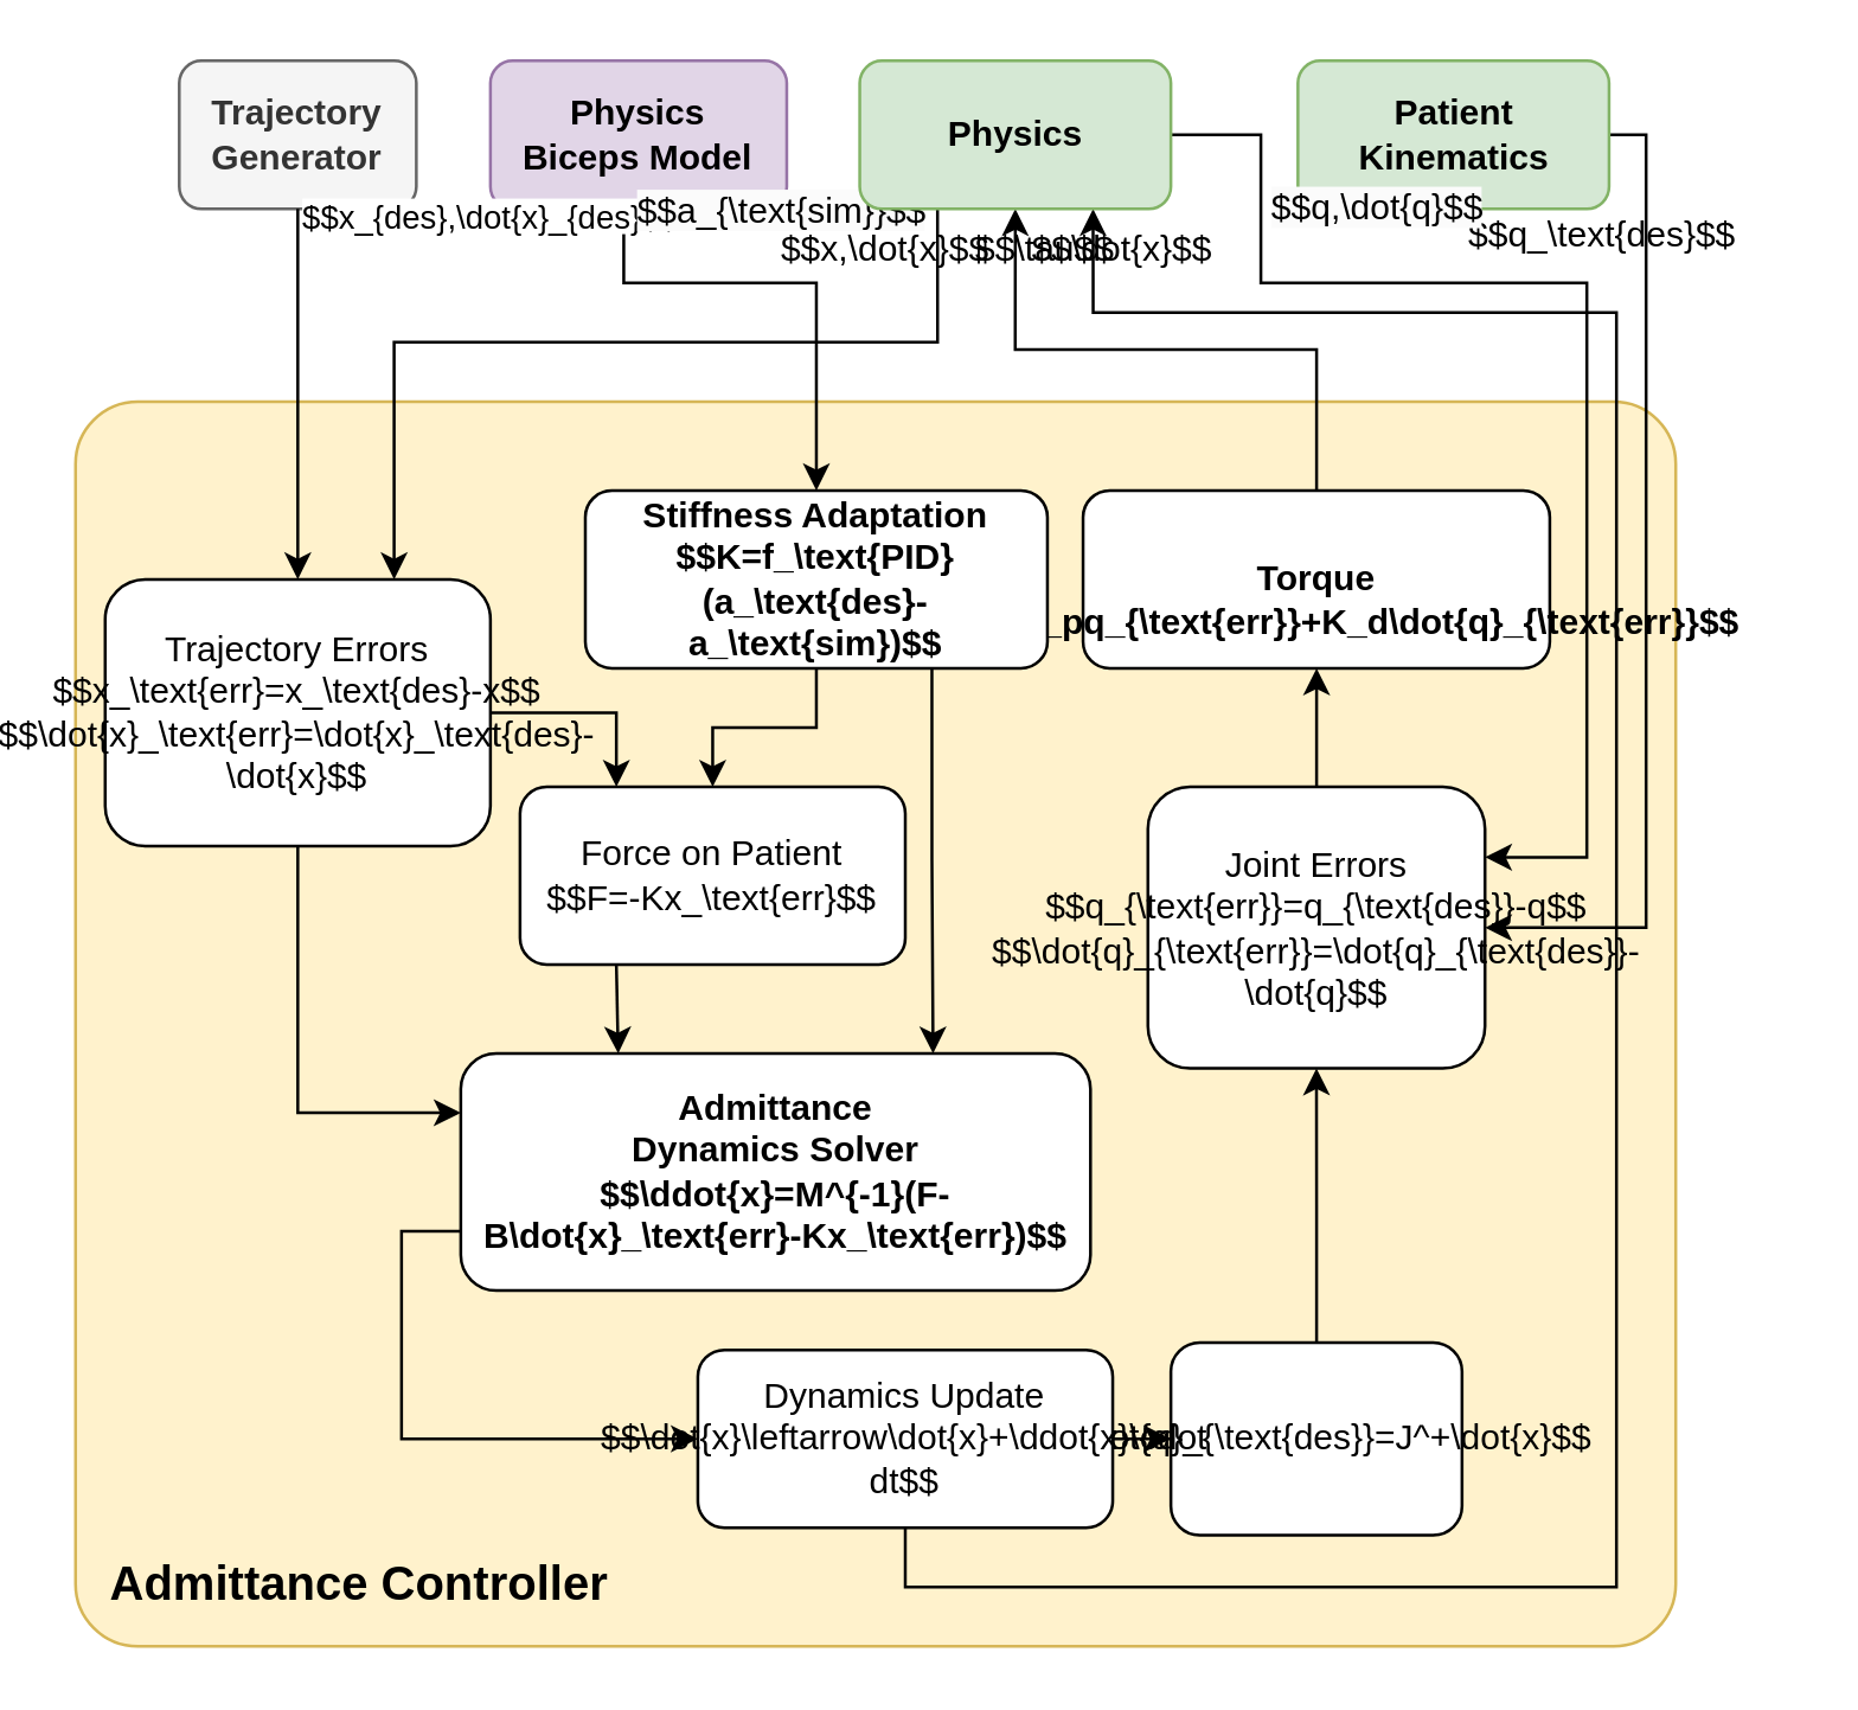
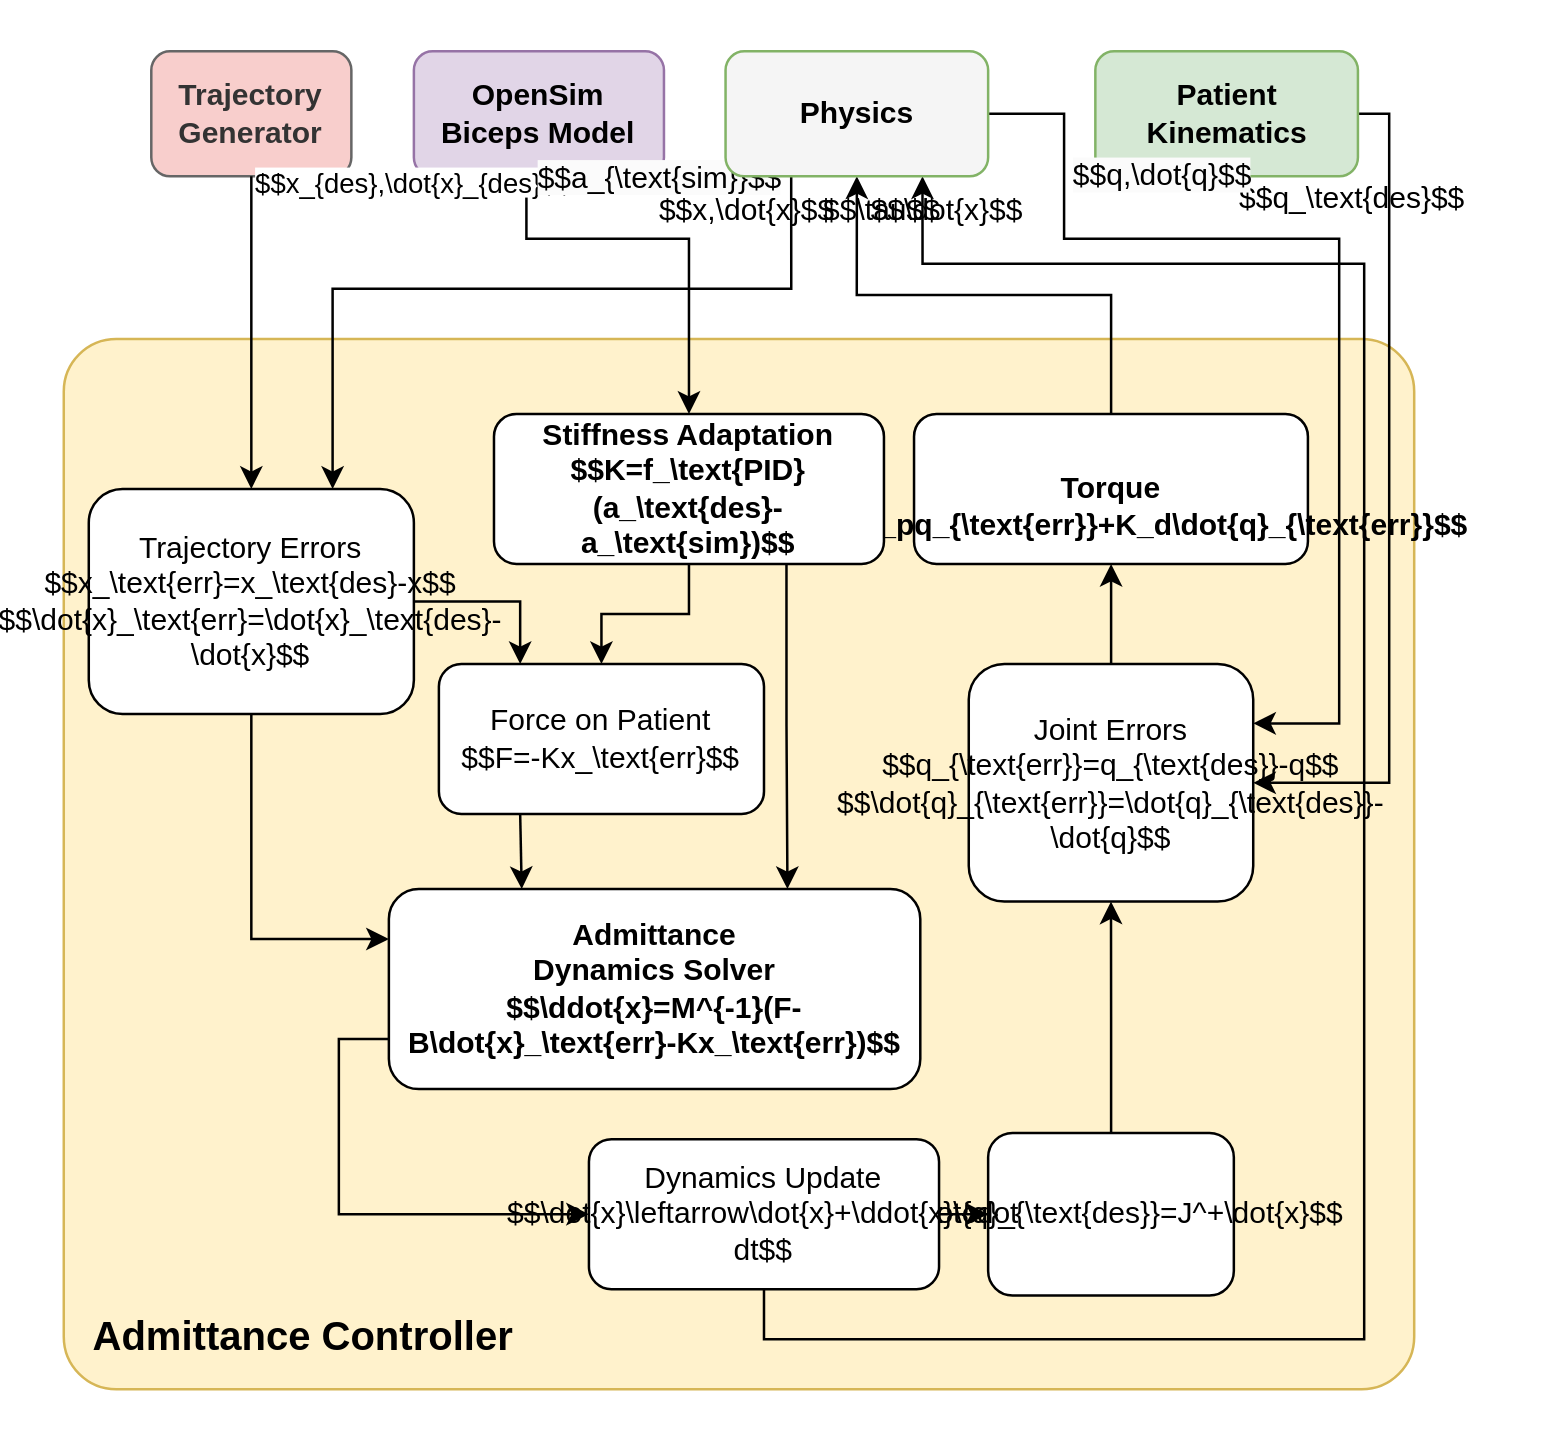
  <mxCell id="0" />
  <mxCell id="1" parent="0" />
  <mxCell id="2" value="" style="rounded=1;whiteSpace=wrap;html=1;fillColor=#fff2cc;strokeColor=#d6b656;arcSize=5;" vertex="1" parent="1"><mxGeometry x="20" y="135" width="540" height="420" as="geometry" /></mxCell>
- <mxCell id="3" value="&lt;span&gt;Trajectory&lt;br&gt;Generator&lt;/span&gt;" style="rounded=1;whiteSpace=wrap;html=1;fillColor=#f5f5f5;fontColor=#333333;strokeColor=#666666;fontStyle=1" vertex="1" parent="1"><mxGeometry x="55" y="20" width="80" height="50" as="geometry" /></mxCell>
+ <mxCell id="3" value="&lt;span&gt;Trajectory&lt;br&gt;Generator&lt;/span&gt;" style="rounded=1;whiteSpace=wrap;html=1;fillColor=#f8cecc;fontColor=#333333;strokeColor=#666666;fontStyle=1;" vertex="1" parent="1"><mxGeometry x="55" y="20" width="80" height="50" as="geometry" /></mxCell>
  <mxCell id="4" style="edgeStyle=orthogonalEdgeStyle;rounded=0;orthogonalLoop=1;jettySize=auto;html=1;entryX=0.5;entryY=0;entryDx=0;entryDy=0;exitX=0.5;exitY=1;exitDx=0;exitDy=0;" edge="1" parent="1" source="5" target="29"><mxGeometry relative="1" as="geometry"><mxPoint x="310" y="115" as="targetPoint" /><Array as="points"><mxPoint x="205" y="95" /><mxPoint x="270" y="95" /></Array></mxGeometry></mxCell>
- <mxCell id="5" value="&lt;b&gt;Physics&lt;br&gt;Biceps Model&lt;/b&gt;" style="rounded=1;whiteSpace=wrap;html=1;fillColor=#e1d5e7;strokeColor=#9673a6;" vertex="1" parent="1"><mxGeometry x="160" y="20" width="100" height="50" as="geometry" /></mxCell>
+ <mxCell id="5" value="&lt;b&gt;OpenSim&lt;br&gt;Biceps Model&lt;/b&gt;" style="rounded=1;whiteSpace=wrap;html=1;fillColor=#e1d5e7;strokeColor=#9673a6;" vertex="1" parent="1"><mxGeometry x="160" y="20" width="100" height="50" as="geometry" /></mxCell>
  <mxCell id="6" value="&lt;span&gt;&lt;b&gt;&lt;font style=&quot;font-size: 16px;&quot;&gt;&lt;span style=&quot;color: light-dark(rgb(0, 0, 0), rgb(237, 237, 237)); text-align: center;&quot;&gt;Admittance Controller&lt;/span&gt;&lt;/font&gt;&lt;/b&gt;&lt;/span&gt;" style="text;whiteSpace=wrap;html=1;rotation=0;" vertex="1" parent="1"><mxGeometry x="30" y="517.5" width="175" height="30" as="geometry" /></mxCell>
  <mxCell id="7" value="&lt;span style=&quot;color: rgb(0, 0, 0); font-family: Helvetica; font-size: 11px; font-style: normal; font-variant-ligatures: normal; font-variant-caps: normal; font-weight: 400; letter-spacing: normal; orphans: 2; text-align: center; text-indent: 0px; text-transform: none; widows: 2; word-spacing: 0px; -webkit-text-stroke-width: 0px; white-space: nowrap; background-color: rgb(255, 255, 255); text-decoration-thickness: initial; text-decoration-style: initial; text-decoration-color: initial; display: inline !important; float: none;&quot;&gt;$$x_{des},\dot{x}_{des}$$&lt;/span&gt;" style="text;whiteSpace=wrap;html=1;" vertex="1" parent="1"><mxGeometry x="94.63" y="59" width="190" height="40" as="geometry" /></mxCell>
  <mxCell id="8" style="edgeStyle=orthogonalEdgeStyle;rounded=0;orthogonalLoop=1;jettySize=auto;html=1;entryX=0.5;entryY=1;entryDx=0;entryDy=0;" edge="1" parent="1" source="9" target="35"><mxGeometry relative="1" as="geometry" /></mxCell>
  <mxCell id="9" value="&lt;div&gt;&lt;br&gt;&lt;/div&gt;Torque&lt;br&gt;$$\tau=K_pq_{\text{err}}+K_d\dot{q}_{\text{err}}$$" style="rounded=1;whiteSpace=wrap;html=1;fontStyle=1" vertex="1" parent="1"><mxGeometry x="360" y="165" width="157.5" height="60" as="geometry" /></mxCell>
  <mxCell id="10" value="" style="edgeStyle=orthogonalEdgeStyle;rounded=0;orthogonalLoop=1;jettySize=auto;html=1;" edge="1" parent="1" source="11" target="9"><mxGeometry relative="1" as="geometry" /></mxCell>
  <mxCell id="11" value="&lt;div&gt;&lt;span style=&quot;background-color: transparent; color: light-dark(rgb(0, 0, 0), rgb(255, 255, 255));&quot;&gt;Joint Errors&lt;/span&gt;&lt;/div&gt;$$q_{\text{err}}=q_{\text{des}}-q$$&lt;div&gt;$$\dot{q}_{\text{err}}=\dot{q}_{\text{des}}-\dot{q}$$&lt;/div&gt;" style="rounded=1;whiteSpace=wrap;html=1;" vertex="1" parent="1"><mxGeometry x="381.88" y="265" width="113.75" height="95" as="geometry" /></mxCell>
  <mxCell id="12" value="" style="edgeStyle=orthogonalEdgeStyle;rounded=0;orthogonalLoop=1;jettySize=auto;html=1;entryX=0.5;entryY=1;entryDx=0;entryDy=0;" edge="1" parent="1" source="13" target="11"><mxGeometry relative="1" as="geometry" /></mxCell>
  <mxCell id="13" value="&lt;div&gt;&lt;span style=&quot;background-color: transparent; color: light-dark(rgb(0, 0, 0), rgb(255, 255, 255));&quot;&gt;$$\dot{q}_{\text{des}}=J^+\dot{x}$$&lt;/span&gt;&lt;/div&gt;" style="rounded=1;whiteSpace=wrap;html=1;" vertex="1" parent="1"><mxGeometry x="389.63" y="452.5" width="98.25" height="65" as="geometry" /></mxCell>
  <mxCell id="14" value="" style="edgeStyle=orthogonalEdgeStyle;rounded=0;orthogonalLoop=1;jettySize=auto;html=1;entryX=0;entryY=0.5;entryDx=0;entryDy=0;exitX=0;exitY=0.75;exitDx=0;exitDy=0;" edge="1" parent="1" source="15" target="19"><mxGeometry relative="1" as="geometry" /></mxCell>
  <mxCell id="15" value="Admittance&lt;br&gt;Dynamics Solver&lt;br&gt;$$\ddot{x}=M^{-1}(F-B\dot{x}_\text{err}-Kx_\text{err})$$" style="rounded=1;whiteSpace=wrap;html=1;fontStyle=1" vertex="1" parent="1"><mxGeometry x="150" y="355" width="212.5" height="80" as="geometry" /></mxCell>
  <mxCell id="16" value="&lt;span style=&quot;color: rgb(0, 0, 0); font-family: Helvetica; font-size: 12px; font-style: normal; font-variant-ligatures: normal; font-variant-caps: normal; font-weight: 400; letter-spacing: normal; orphans: 2; text-align: center; text-indent: 0px; text-transform: none; widows: 2; word-spacing: 0px; -webkit-text-stroke-width: 0px; white-space: normal; background-color: rgb(251, 251, 251); text-decoration-thickness: initial; text-decoration-style: initial; text-decoration-color: initial; float: none; display: inline !important;&quot;&gt;$$a_{\text{sim}}$$&lt;/span&gt;" style="text;whiteSpace=wrap;html=1;" vertex="1" parent="1"><mxGeometry x="208" y="57" width="75" height="40" as="geometry" /></mxCell>
  <mxCell id="17" value="" style="edgeStyle=orthogonalEdgeStyle;rounded=0;orthogonalLoop=1;jettySize=auto;html=1;" edge="1" parent="1" source="19" target="13"><mxGeometry relative="1" as="geometry" /></mxCell>
  <mxCell id="18" style="edgeStyle=orthogonalEdgeStyle;rounded=0;orthogonalLoop=1;jettySize=auto;html=1;entryX=0.75;entryY=1;entryDx=0;entryDy=0;exitX=0.5;exitY=1;exitDx=0;exitDy=0;" edge="1" parent="1" source="19" target="35"><mxGeometry relative="1" as="geometry"><Array as="points"><mxPoint x="300" y="535" /><mxPoint x="540" y="535" /><mxPoint x="540" y="105" /><mxPoint x="363" y="105" /></Array></mxGeometry></mxCell>
  <mxCell id="19" value="Dynamics Update&lt;br&gt;$$\dot{x}\leftarrow\dot{x}+\ddot{x}\cdot dt$$" style="rounded=1;whiteSpace=wrap;html=1;" vertex="1" parent="1"><mxGeometry x="230" y="455" width="140" height="60" as="geometry" /></mxCell>
  <mxCell id="20" value="" style="edgeStyle=orthogonalEdgeStyle;rounded=0;orthogonalLoop=1;jettySize=auto;html=1;entryX=1;entryY=0.5;entryDx=0;entryDy=0;" edge="1" parent="1" source="21" target="11"><mxGeometry relative="1" as="geometry"><mxPoint x="460" y="545" as="targetPoint" /><Array as="points"><mxPoint x="550" y="45" /><mxPoint x="550" y="313" /></Array></mxGeometry></mxCell>
  <mxCell id="21" value="Patient Kinematics" style="rounded=1;whiteSpace=wrap;html=1;fillColor=#d5e8d4;strokeColor=#82b366;fontStyle=1" vertex="1" parent="1"><mxGeometry x="432.5" y="20" width="105" height="50" as="geometry" /></mxCell>
  <mxCell id="22" value="$$q_\text{des}$$" style="text;html=1;align=center;verticalAlign=middle;resizable=0;points=[];autosize=1;strokeColor=none;fillColor=none;" vertex="1" parent="1"><mxGeometry x="470" y="64" width="130" height="30" as="geometry" /></mxCell>
  <mxCell id="23" value="" style="edgeStyle=orthogonalEdgeStyle;rounded=0;orthogonalLoop=1;jettySize=auto;html=1;entryX=0;entryY=0.25;entryDx=0;entryDy=0;exitX=0.5;exitY=1;exitDx=0;exitDy=0;" edge="1" parent="1" source="26" target="15"><mxGeometry relative="1" as="geometry" /></mxCell>
  <mxCell id="24" value="" style="edgeStyle=orthogonalEdgeStyle;rounded=0;orthogonalLoop=1;jettySize=auto;html=1;entryX=0.5;entryY=0;entryDx=0;entryDy=0;exitX=0.5;exitY=1;exitDx=0;exitDy=0;" edge="1" parent="1" source="3" target="26"><mxGeometry relative="1" as="geometry"><Array as="points"><mxPoint x="95" y="75" /></Array></mxGeometry></mxCell>
  <mxCell id="25" value="" style="edgeStyle=orthogonalEdgeStyle;rounded=0;orthogonalLoop=1;jettySize=auto;html=1;entryX=0.25;entryY=0;entryDx=0;entryDy=0;" edge="1" parent="1" source="26" target="31"><mxGeometry relative="1" as="geometry" /></mxCell>
  <mxCell id="26" value="Trajectory Errors&lt;br&gt;$$x_\text{err}=x_\text{des}-x$$ $$\dot{x}_\text{err}=\dot{x}_\text{des}-\dot{x}$$" style="rounded=1;whiteSpace=wrap;html=1;" vertex="1" parent="1"><mxGeometry x="30" y="195" width="130" height="90" as="geometry" /></mxCell>
  <mxCell id="27" style="edgeStyle=orthogonalEdgeStyle;rounded=0;orthogonalLoop=1;jettySize=auto;html=1;entryX=0.75;entryY=0;entryDx=0;entryDy=0;exitX=0.75;exitY=1;exitDx=0;exitDy=0;" edge="1" parent="1" source="29" target="15"><mxGeometry relative="1" as="geometry" /></mxCell>
  <mxCell id="28" style="edgeStyle=orthogonalEdgeStyle;rounded=0;orthogonalLoop=1;jettySize=auto;html=1;entryX=0.5;entryY=0;entryDx=0;entryDy=0;exitX=0.5;exitY=1;exitDx=0;exitDy=0;" edge="1" parent="1" source="29" target="31"><mxGeometry relative="1" as="geometry" /></mxCell>
  <mxCell id="29" value="Stiffness Adaptation&lt;br&gt;$$K=f_\text{PID}(a_\text{des}-a_\text{sim})$$" style="rounded=1;whiteSpace=wrap;html=1;fontStyle=1" vertex="1" parent="1"><mxGeometry x="192.03" y="165" width="155.94" height="60" as="geometry" /></mxCell>
  <mxCell id="30" style="edgeStyle=orthogonalEdgeStyle;rounded=0;orthogonalLoop=1;jettySize=auto;html=1;entryX=0.25;entryY=0;entryDx=0;entryDy=0;exitX=0.25;exitY=1;exitDx=0;exitDy=0;" edge="1" parent="1" source="31" target="15"><mxGeometry relative="1" as="geometry" /></mxCell>
  <mxCell id="31" value="Force on Patient&lt;br&gt;$$F=-Kx_\text{err}$$" style="rounded=1;whiteSpace=wrap;html=1;" vertex="1" parent="1"><mxGeometry x="170" y="265" width="130" height="60" as="geometry" /></mxCell>
  <mxCell id="32" value="$$\tau$$" style="text;html=1;align=center;verticalAlign=middle;resizable=0;points=[];autosize=1;strokeColor=none;fillColor=none;" vertex="1" parent="1"><mxGeometry x="306.63" y="69" width="80" height="30" as="geometry" /></mxCell>
  <mxCell id="33" value="" style="edgeStyle=orthogonalEdgeStyle;rounded=0;orthogonalLoop=1;jettySize=auto;html=1;entryX=1;entryY=0.25;entryDx=0;entryDy=0;exitX=1;exitY=0.5;exitDx=0;exitDy=0;" edge="1" parent="1" source="35" target="11"><mxGeometry relative="1" as="geometry"><mxPoint x="700" y="285" as="targetPoint" /><Array as="points"><mxPoint x="420" y="45" /><mxPoint x="420" y="95" /><mxPoint x="530" y="95" /><mxPoint x="530" y="289" /></Array></mxGeometry></mxCell>
  <mxCell id="34" value="" style="edgeStyle=orthogonalEdgeStyle;rounded=0;orthogonalLoop=1;jettySize=auto;html=1;entryX=0.75;entryY=0;entryDx=0;entryDy=0;exitX=0.25;exitY=1;exitDx=0;exitDy=0;" edge="1" parent="1" source="35" target="26"><mxGeometry relative="1" as="geometry"><mxPoint x="650" y="65" as="sourcePoint" /><mxPoint x="325" y="620" as="targetPoint" /><Array as="points"><mxPoint x="311" y="115" /><mxPoint x="128" y="115" /></Array></mxGeometry></mxCell>
- <mxCell id="35" value="Physics" style="rounded=1;whiteSpace=wrap;html=1;fillColor=#d5e8d4;strokeColor=#82b366;fontStyle=1" vertex="1" parent="1"><mxGeometry x="284.63" y="20" width="105" height="50" as="geometry" /></mxCell>
+ <mxCell id="35" value="Physics" style="rounded=1;whiteSpace=wrap;html=1;fillColor=#f5f5f5;strokeColor=#82b366;fontStyle=1;" vertex="1" parent="1"><mxGeometry x="284.63" y="20" width="105" height="50" as="geometry" /></mxCell>
  <mxCell id="36" value="$$x,\dot{x}$$" style="text;html=1;align=center;verticalAlign=middle;resizable=0;points=[];autosize=1;strokeColor=none;fillColor=none;" vertex="1" parent="1"><mxGeometry x="237.97" y="69" width="110" height="30" as="geometry" /></mxCell>
  <mxCell id="37" value="$$\dot{x}$$" style="text;html=1;align=center;verticalAlign=middle;resizable=0;points=[];autosize=1;strokeColor=none;fillColor=none;" vertex="1" parent="1"><mxGeometry x="328" y="69" width="90" height="30" as="geometry" /></mxCell>
  <mxCell id="38" value="&lt;span style=&quot;color: rgb(0, 0, 0); font-family: Helvetica; font-size: 12px; font-style: normal; font-variant-ligatures: normal; font-variant-caps: normal; font-weight: 400; letter-spacing: normal; orphans: 2; text-align: center; text-indent: 0px; text-transform: none; widows: 2; word-spacing: 0px; -webkit-text-stroke-width: 0px; white-space: nowrap; background-color: rgb(251, 251, 251); text-decoration-thickness: initial; text-decoration-style: initial; text-decoration-color: initial; float: none; display: inline !important;&quot;&gt;$$q,\dot{q}$$&lt;/span&gt;" style="text;whiteSpace=wrap;html=1;" vertex="1" parent="1"><mxGeometry x="421.5" y="56" width="90" height="40" as="geometry" /></mxCell>
